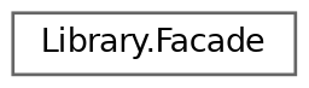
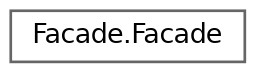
  digraph {
    rankdir=LR
-   n1 [color=grey40 fillcolor=white fontname=Helvetica fontsize=10 height=0.2 label="Library.Facade" shape=box style=filled width=0.4]
+   n1 [color=grey40 fillcolor=white fontname=Helvetica fontsize=10 height=0.2 label="Facade.Facade" shape=box style=filled width=0.4]
  }
